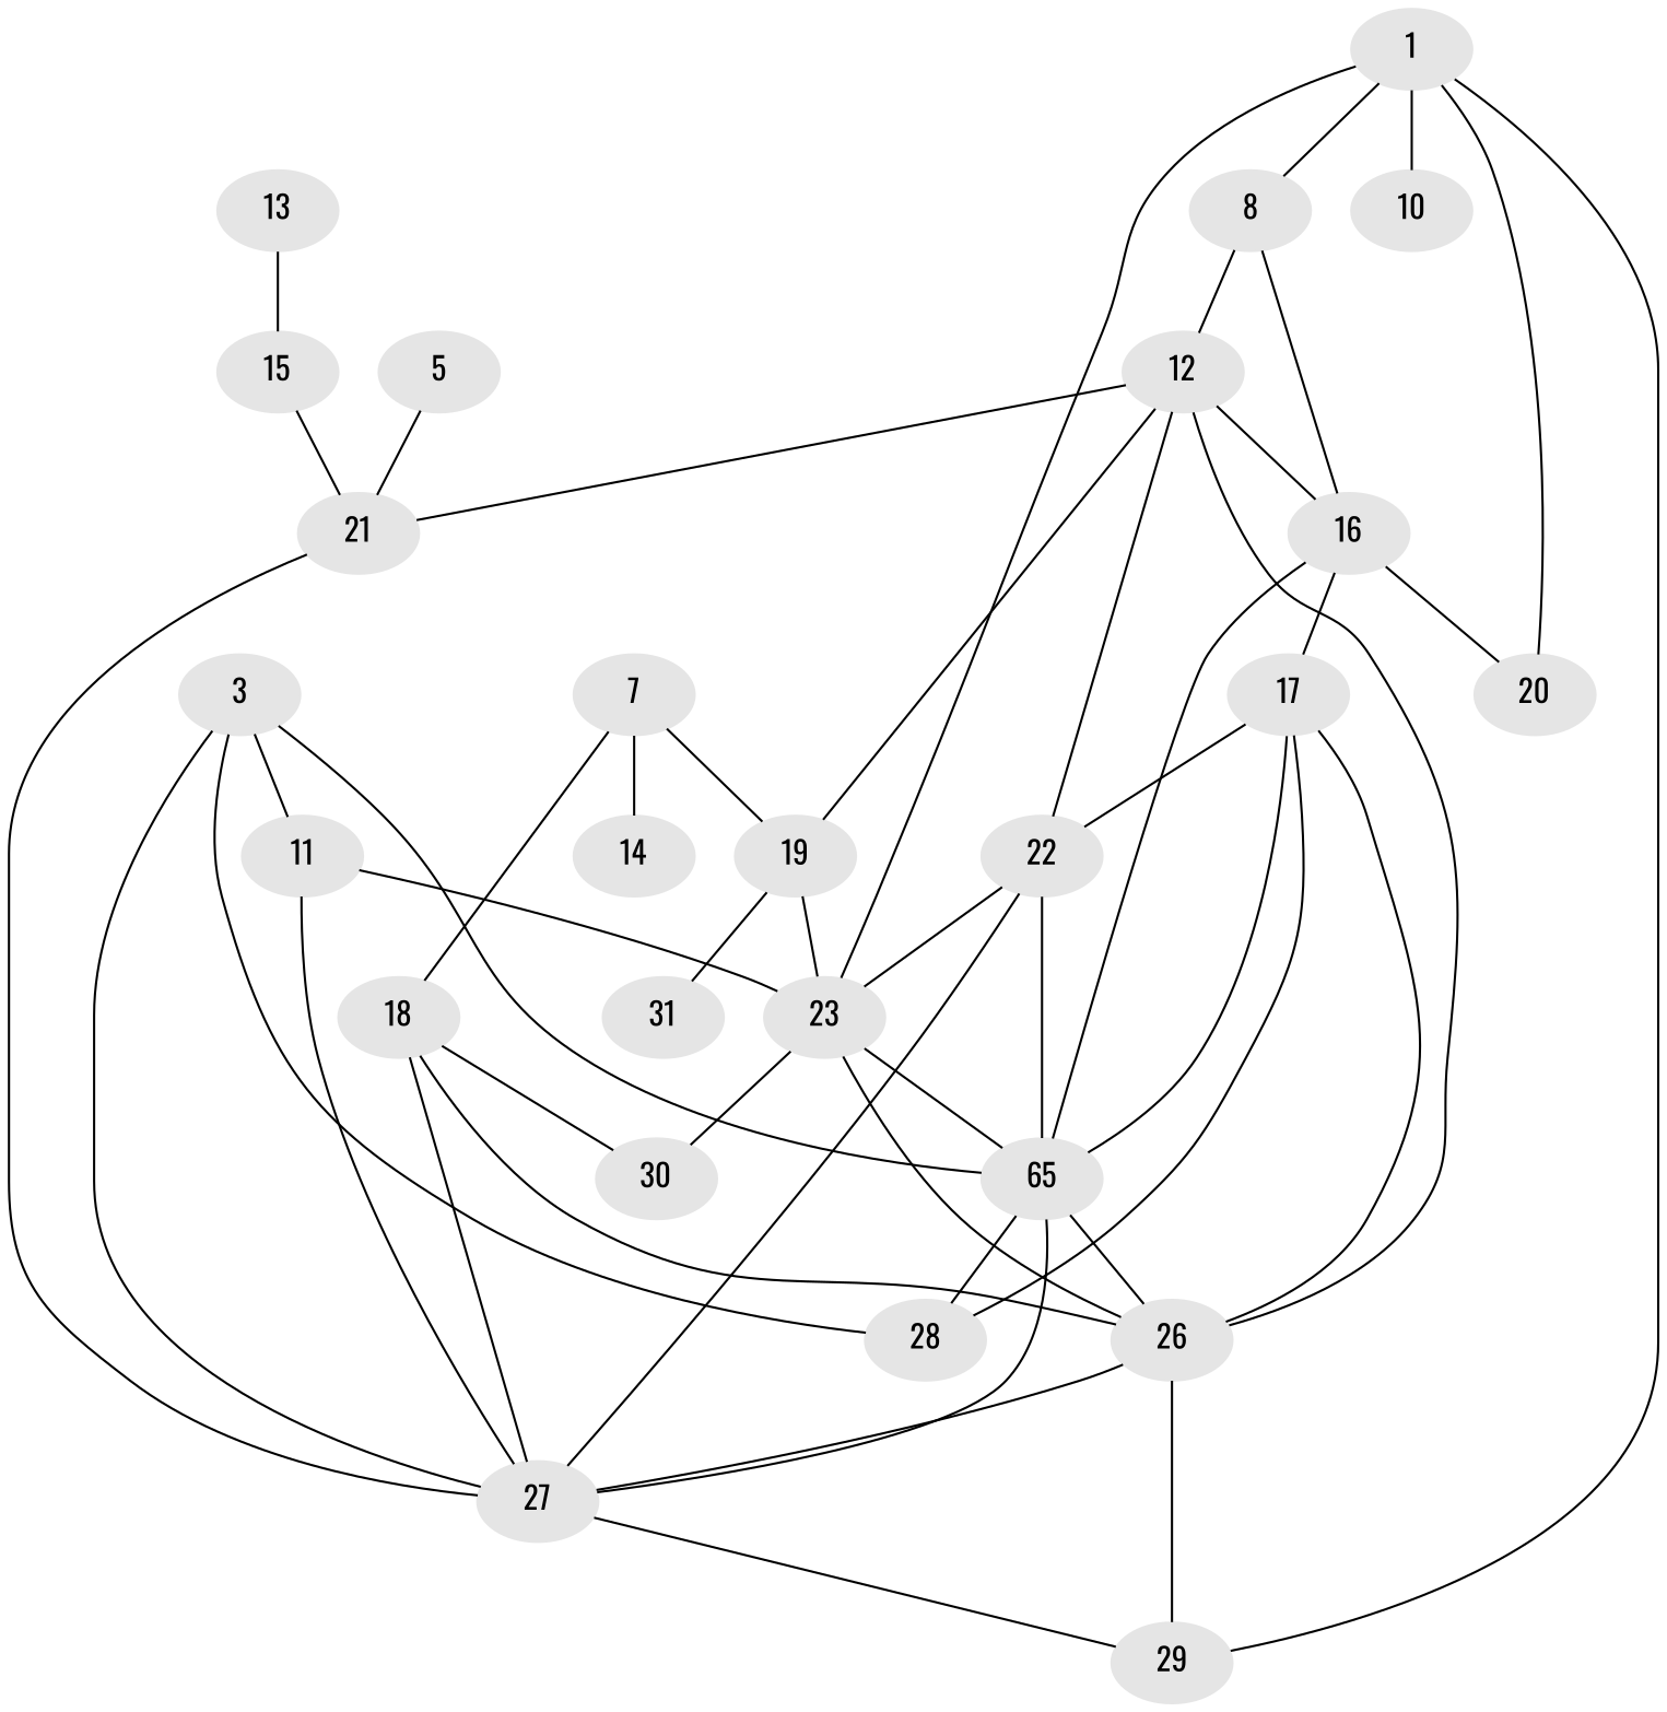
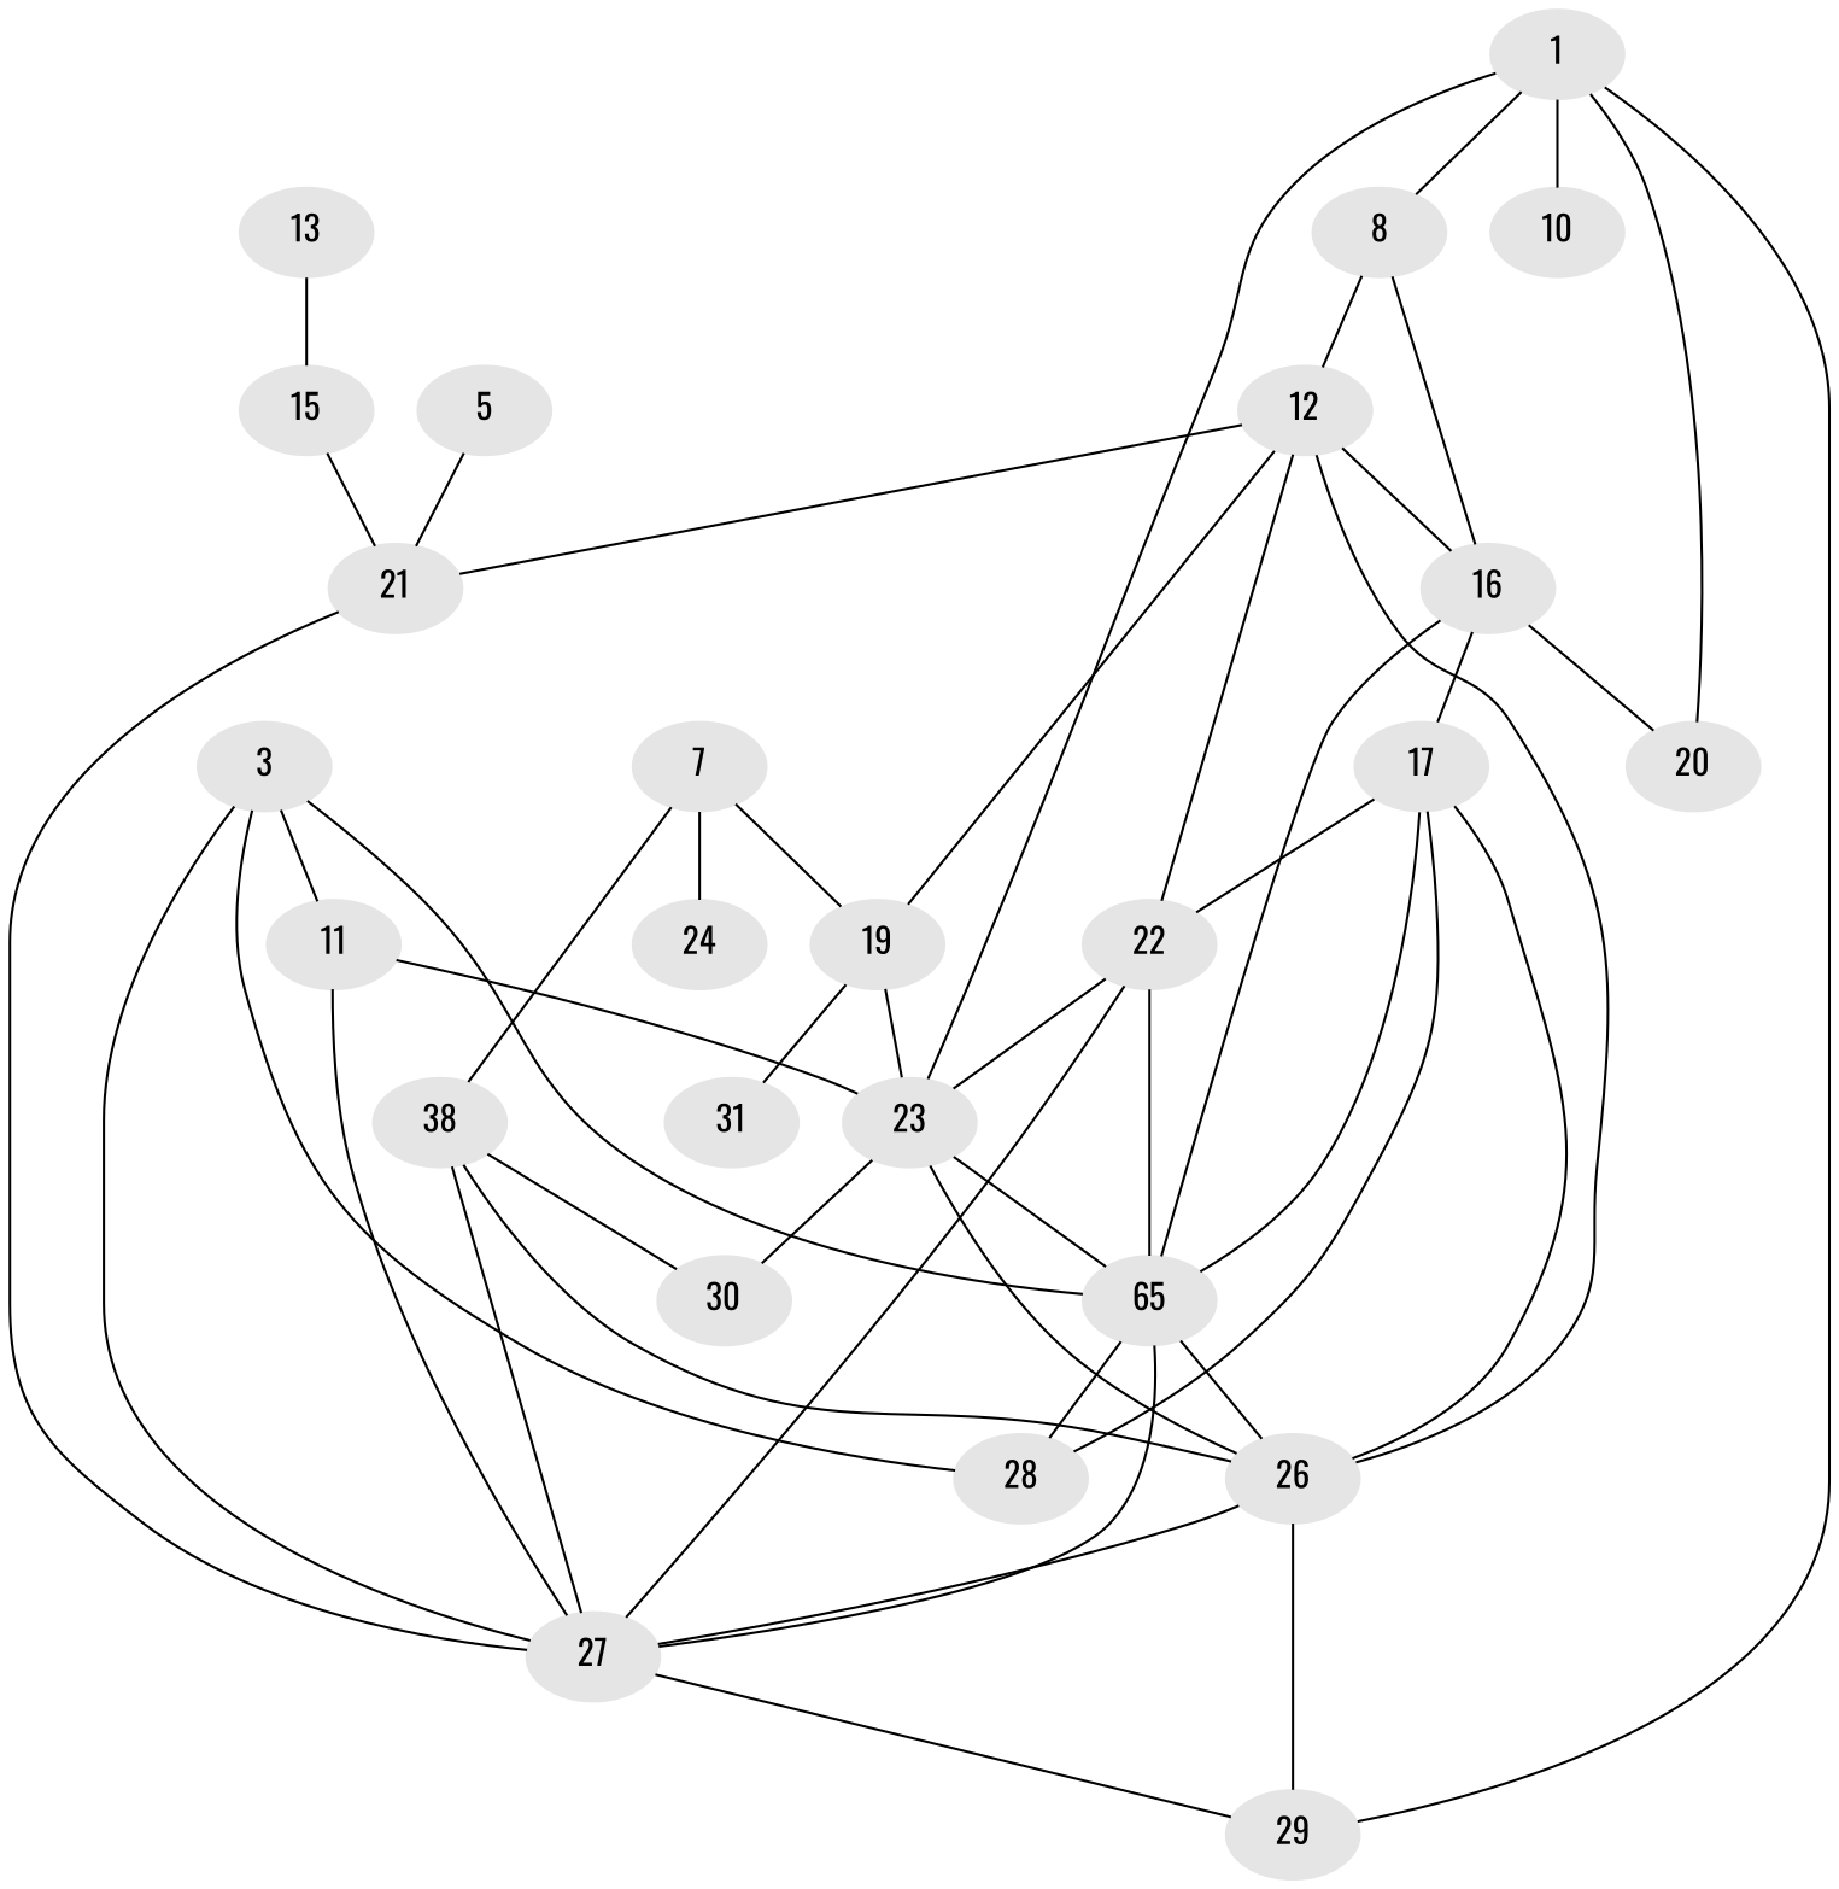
  graph {
    fontname=Oswald
    node [color=gray90 fontname=Oswald style=filled]
    edge [fontname=Oswald weight=1.0]
    3
    11
    n3 [label=65]
    27
    28
    23
    26
    29
    5
    21
    n11 [label=1]
    8
    10
    20
    12
    16
    30
    7
-   18
+   18 [label=38]
    19
-   24 [label=14]
+   24
    31
    22
    17
    13
    15
    3 -- 11
    3 -- n3
    3 -- 27
    3 -- 28
    11 -- 27
    11 -- 23
    n3 -- 27
    n3 -- 28
    n3 -- 26
    27 -- 29
    23 -- n3
    23 -- 26
    23 -- 30
    26 -- 27
    26 -- 29
    5 -- 21
    21 -- 27
    n11 -- 23
    n11 -- 29
    n11 -- 8
    n11 -- 10
    n11 -- 20
    8 -- 12
    8 -- 16
    12 -- 26
    12 -- 21
    12 -- 16
    12 -- 19
    12 -- 22
    16 -- n3
    16 -- 20
    16 -- 17
    7 -- 18
    7 -- 19
    7 -- 24
    18 -- 27
    18 -- 26
    18 -- 30
    19 -- 23
    19 -- 31
    22 -- n3 [weight=2.0]
    22 -- 27
    22 -- 23 [weight=2.0]
    17 -- n3
    17 -- 28
    17 -- 26
    17 -- 22
    13 -- 15
    15 -- 21
  }
